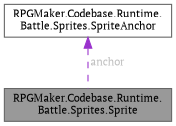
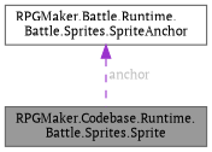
  digraph {
    fontname="PT Serif"
    node [color=gray40 fontname="PT Serif" fontsize=10 shape=box style=filled]
    n1 [fillcolor=grey60 fontcolor=black height=0.2 label="RPGMaker.Codebase.Runtime.\lBattle.Sprites.Sprite" width=0.4]
-   n2 [fillcolor=white height=0.2 label="RPGMaker.Codebase.Runtime.\lBattle.Sprites.SpriteAnchor" width=0.4]
+   n2 [fillcolor=white height=0.2 label="RPGMaker.Battle.Runtime.\lBattle.Sprites.SpriteAnchor" width=0.4]
    n2 -> n1 [color=darkorchid3 dir=back fontcolor=grey fontname="PT Serif" fontsize=10 label=" anchor" labelfontname=Helvetica labelfontsize=10 style=dashed]
  }
